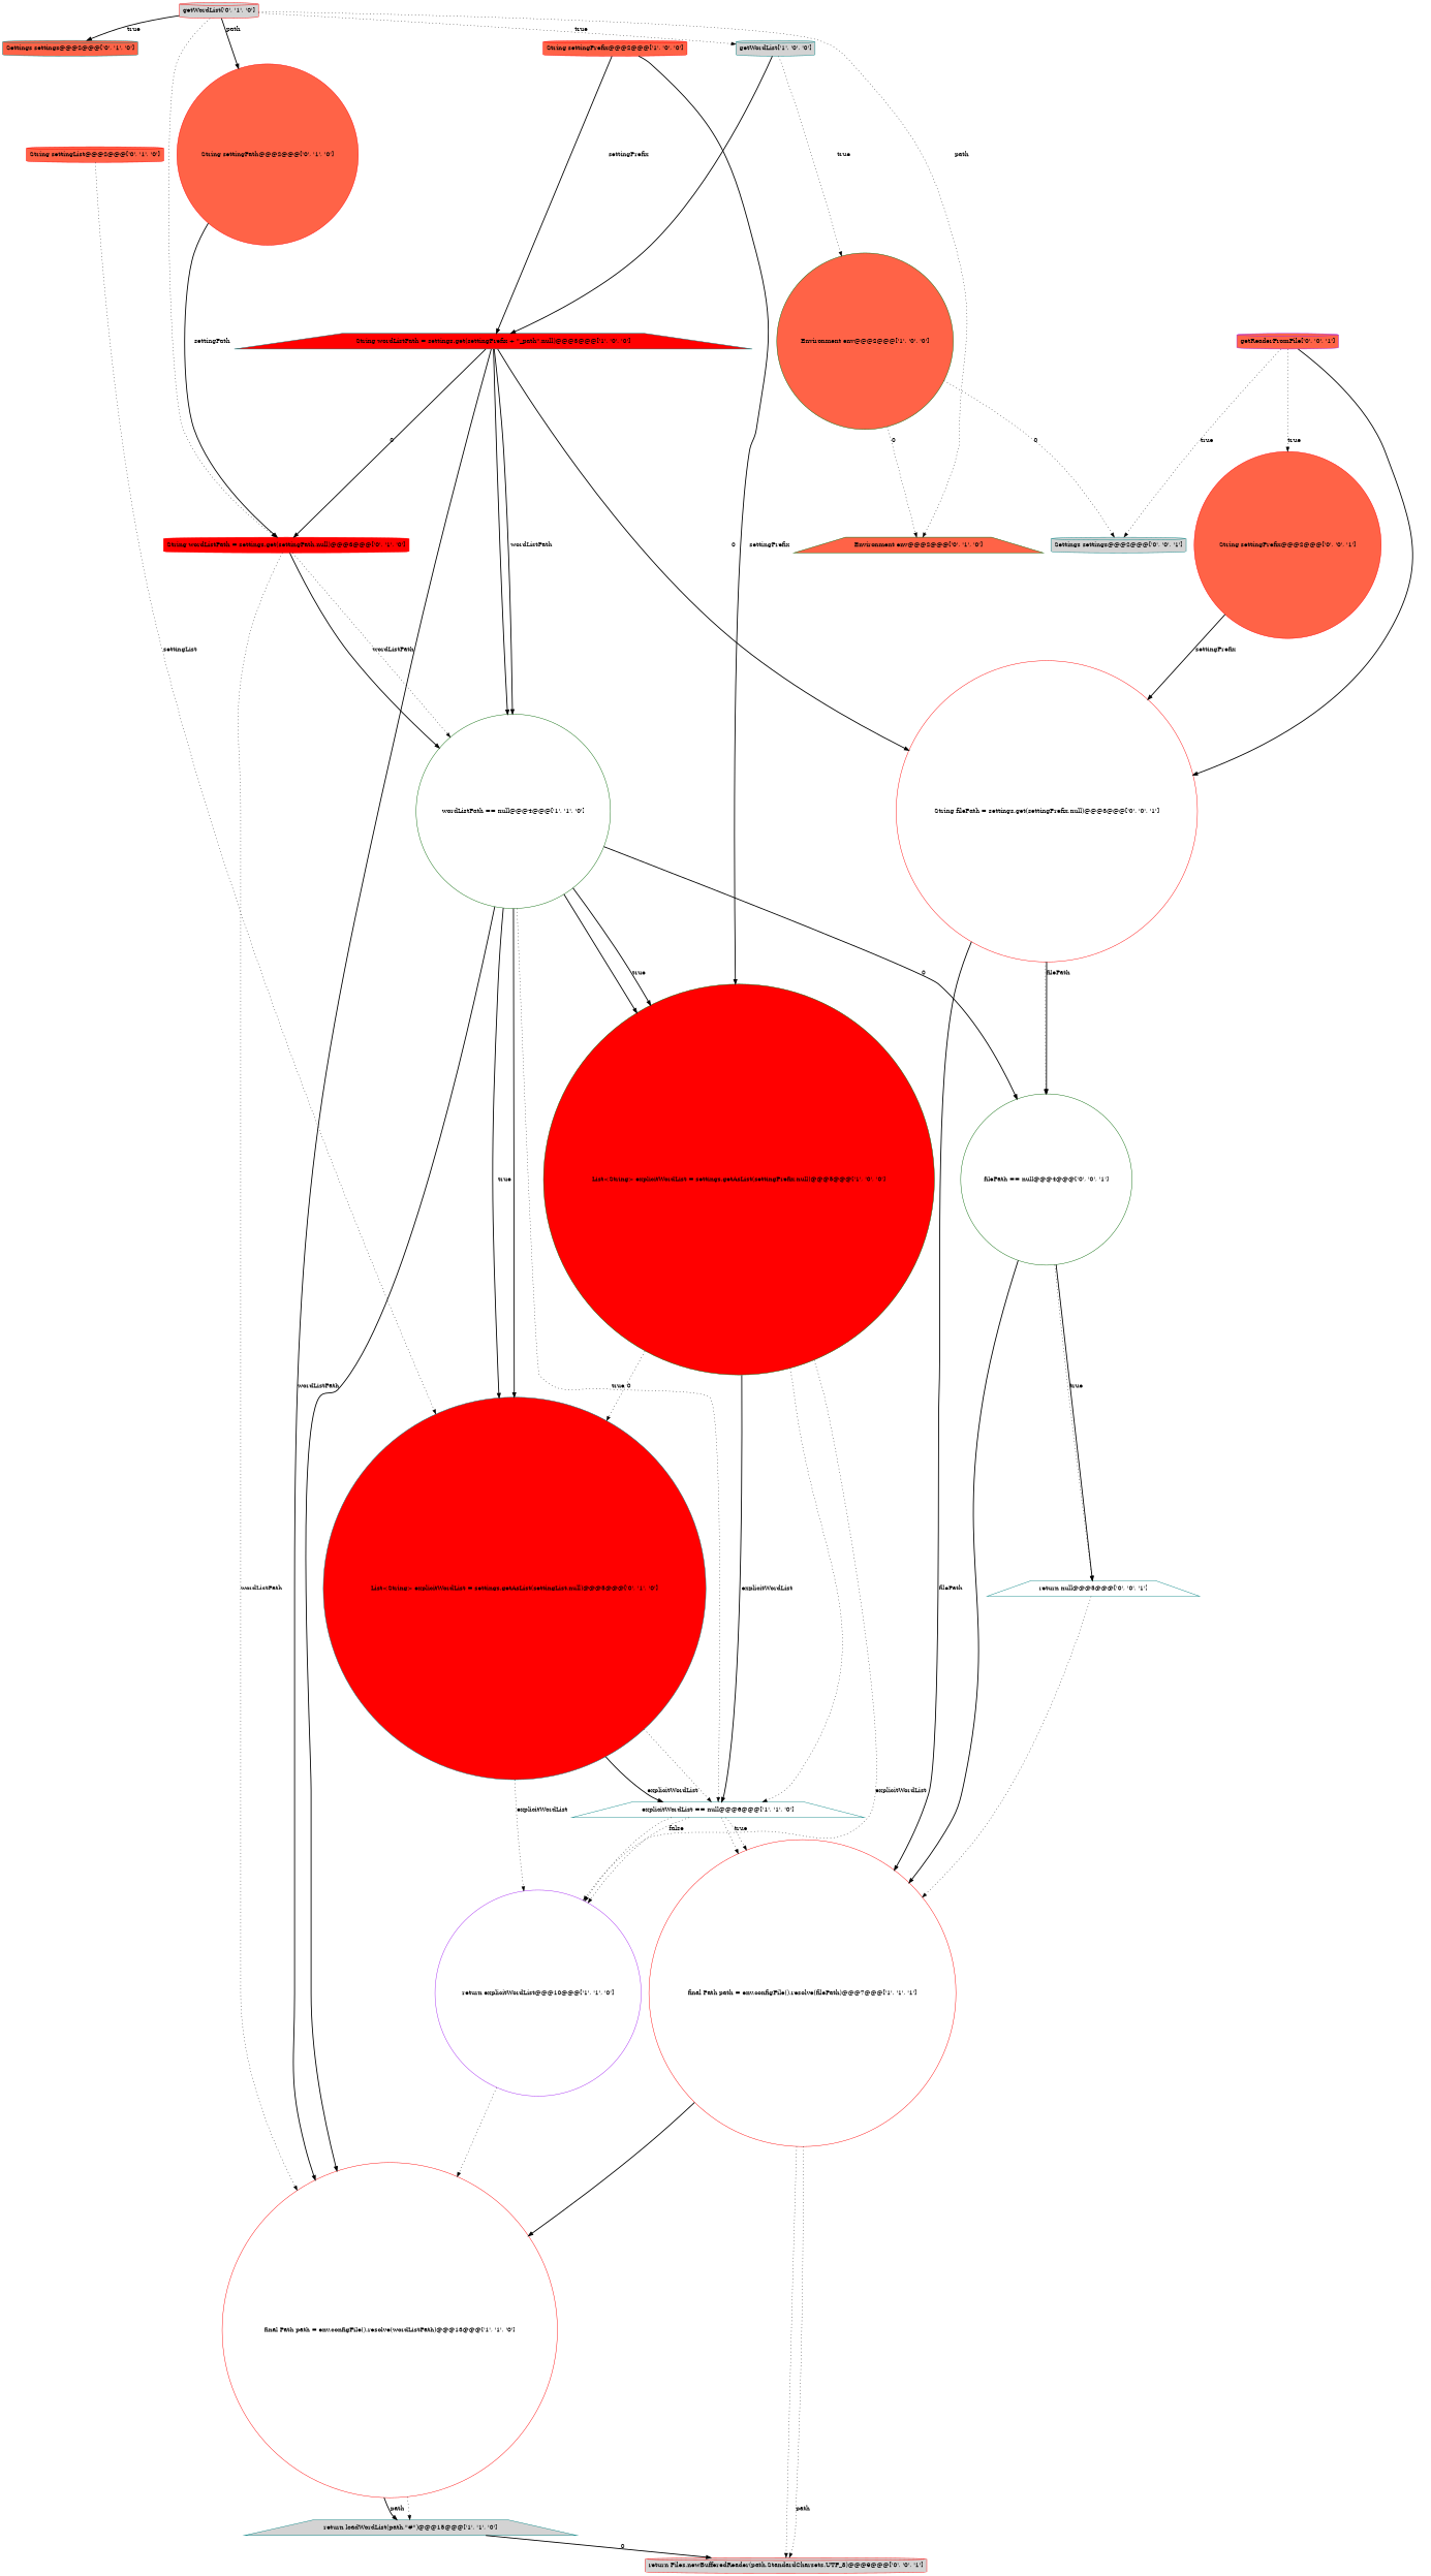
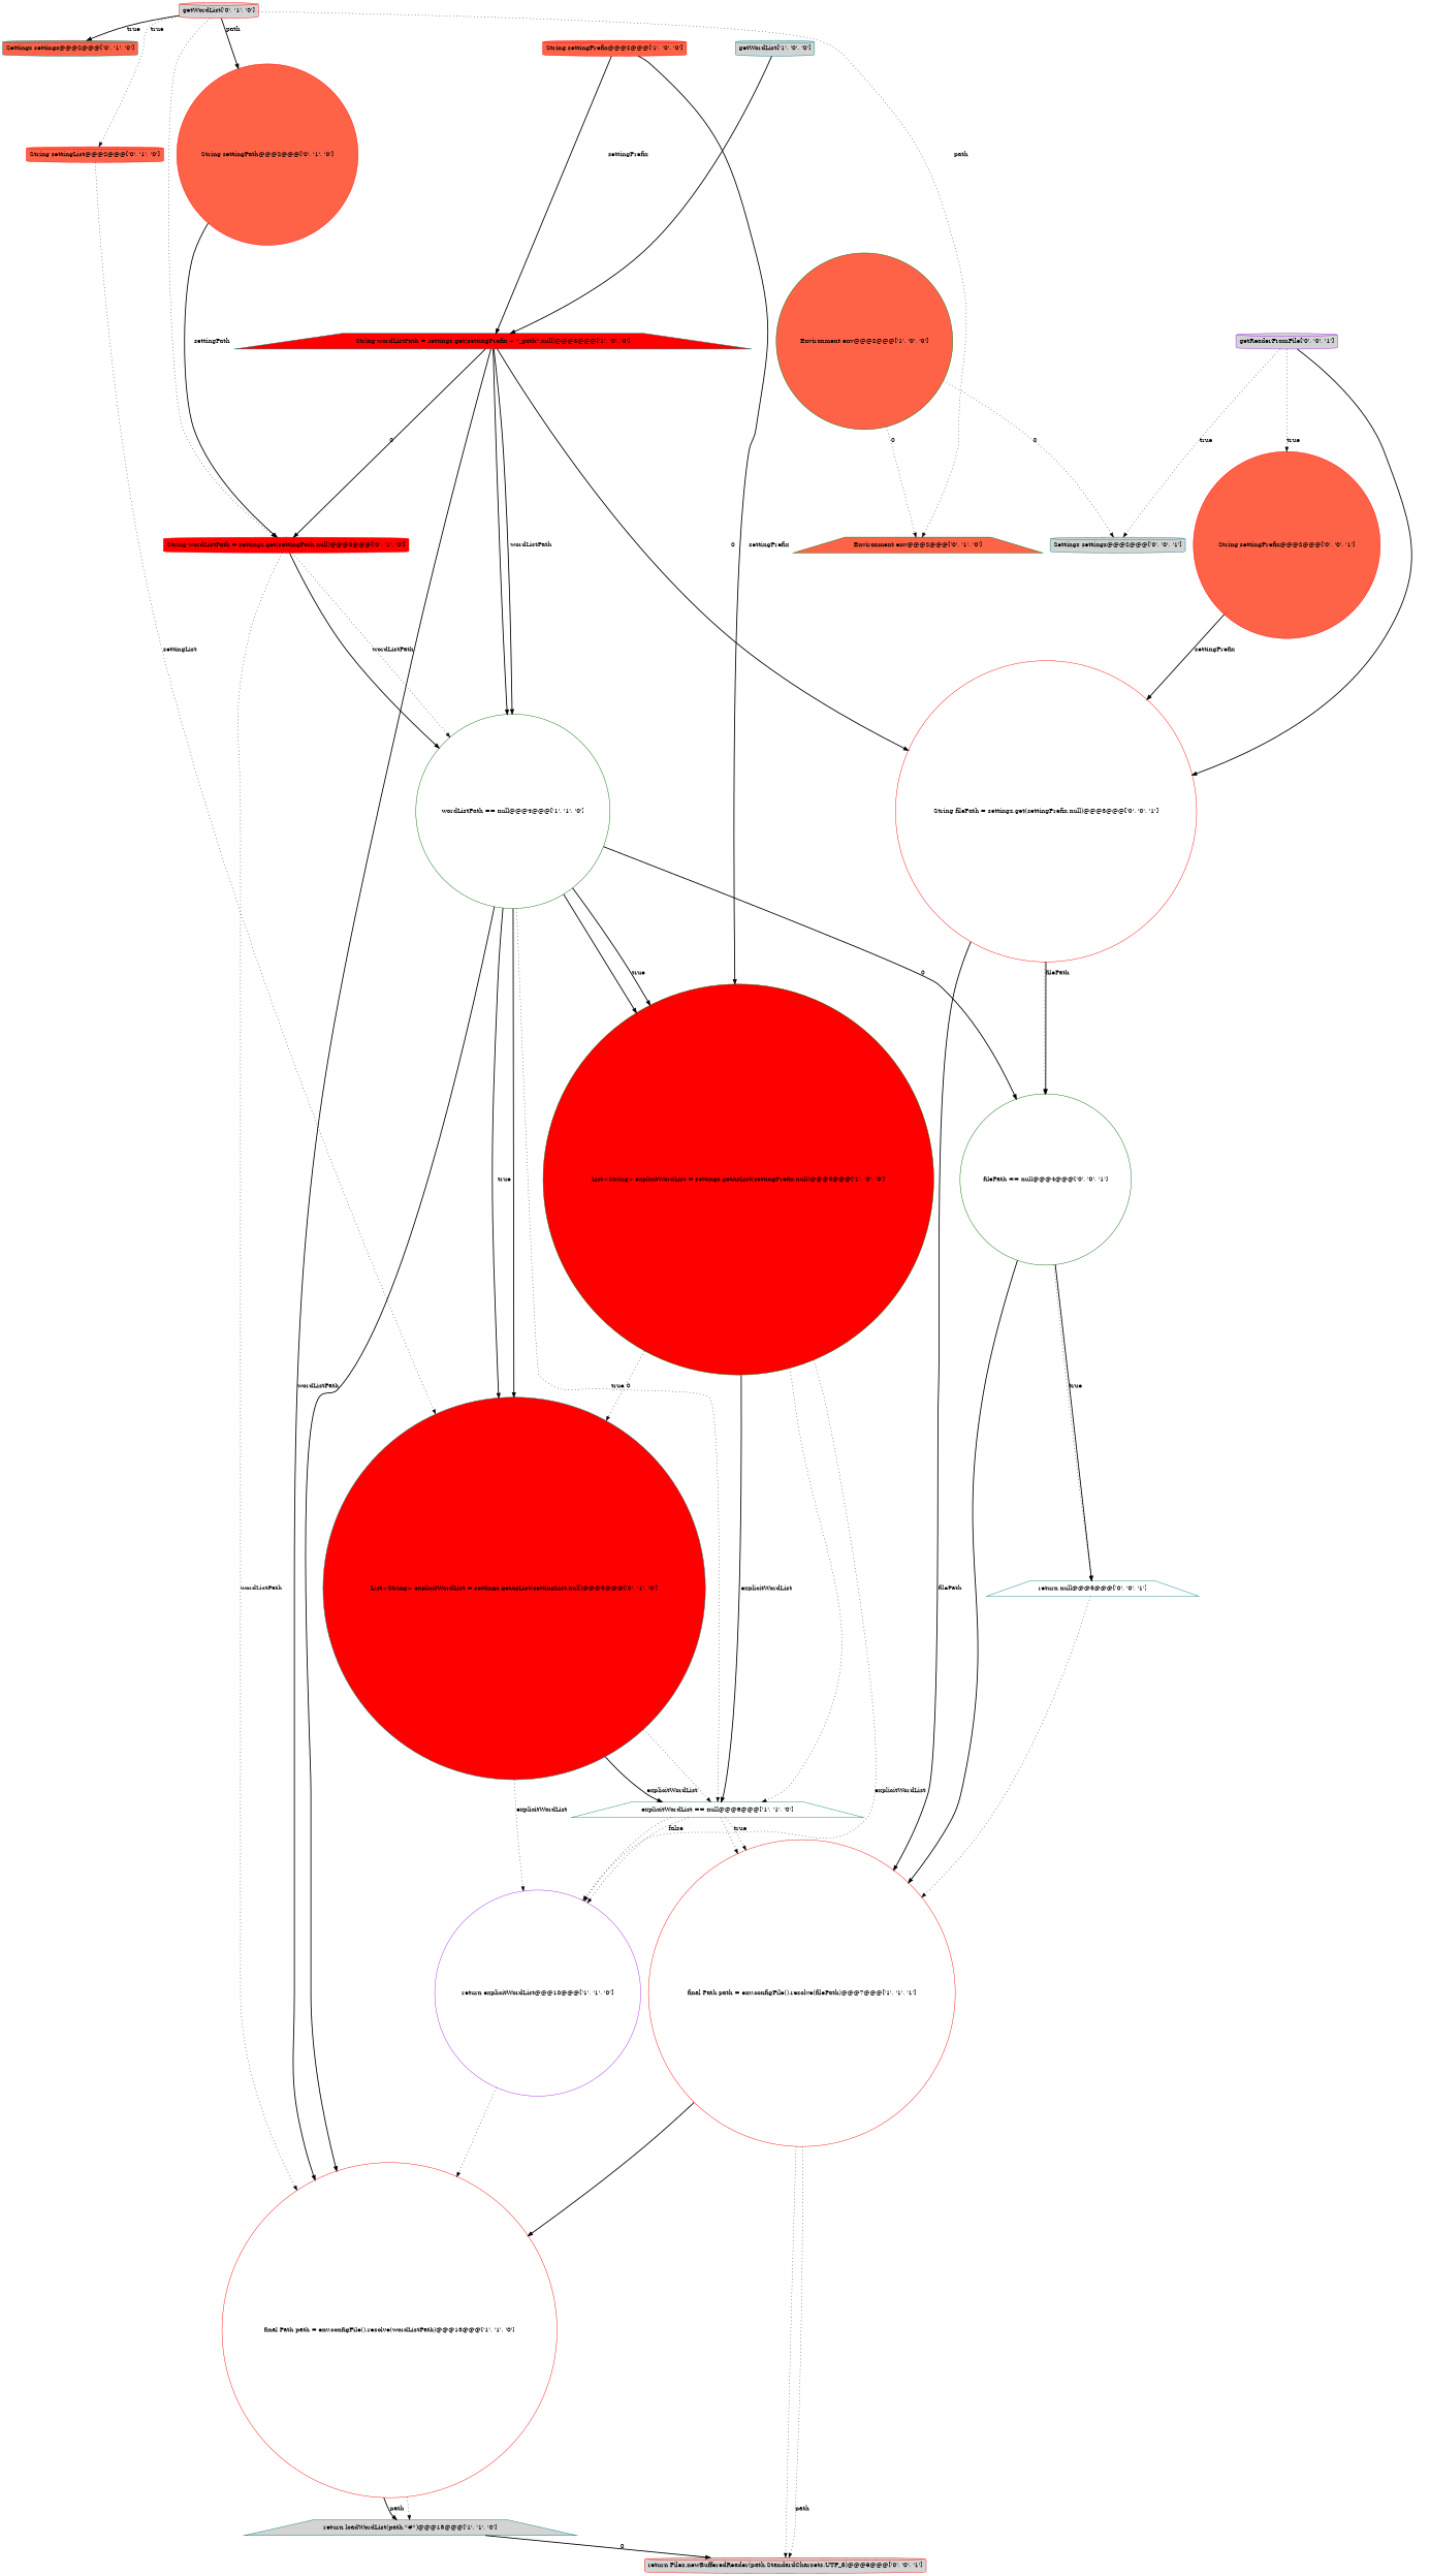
  digraph {
    node [color=red fillcolor=white shape=circle style=filled]
    edge [style=bold]
    n1 [color=teal fillcolor=tomato label="Settings settings@@@2@@@['0', '1', '0']" shape=cylinder]
    n2 [color=teal fillcolor=red label="String wordListPath = settings.get(settingPrefix + \"_path\",null)@@@3@@@['1', '0', '0']" shape=trapezium]
    n3 [color=darkgreen label="wordListPath == null@@@4@@@['1', '1', '0']"]
    n4 [label="final Path path = env.configFile().resolve(wordListPath)@@@13@@@['1', '1', '0']"]
    n5 [fillcolor=red label="String wordListPath = settings.get(settingPath,null)@@@3@@@['0', '1', '0']" shape=cylinder]
    n6 [label="String filePath = settings.get(settingPrefix,null)@@@3@@@['0', '0', '1']"]
    n7 [color=teal fillcolor=red label="List<String> explicitWordList = settings.getAsList(settingList,null)@@@5@@@['0', '1', '0']"]
    n8 [color=darkgreen label="filePath == null@@@4@@@['0', '0', '1']"]
    n9 [color=darkgreen fillcolor=red label="List<String> explicitWordList = settings.getAsList(settingPrefix,null)@@@5@@@['1', '0', '0']"]
    n10 [color=teal label="explicitWordList == null@@@6@@@['1', '1', '0']" shape=trapezium]
    n11 [color=teal fillcolor=lightgray label="return loadWordList(path,\"#\")@@@15@@@['1', '1', '0']" shape=trapezium]
    n12 [label="final Path path = env.configFile().resolve(filePath)@@@7@@@['1', '1', '1']"]
    n13 [color=purple label="return explicitWordList@@@10@@@['1', '1', '0']"]
    n14 [color=teal label="return null@@@5@@@['0', '0', '1']" shape=trapezium]
    n15 [color=darkgreen fillcolor=tomato label="Environment env@@@2@@@['1', '0', '0']"]
    n16 [color=teal fillcolor=lightgray label="Settings settings@@@2@@@['0', '0', '1']" shape=cylinder]
    n17 [color=darkgreen fillcolor=tomato label="Environment env@@@2@@@['0', '1', '0']" shape=trapezium]
    n18 [fillcolor=lightgray label="return Files.newBufferedReader(path,StandardCharsets.UTF_8)@@@9@@@['0', '0', '1']" shape=cylinder]
-   n19 [color=purple fillcolor=tomato label="getReaderFromFile['0', '0', '1']" shape=cylinder]
+   n19 [color=purple fillcolor=lightgray label="getReaderFromFile['0', '0', '1']" shape=cylinder]
    n20 [fillcolor=tomato label="String settingPrefix@@@2@@@['0', '0', '1']"]
    n21 [color=teal fillcolor=lightgray label="getWordList['1', '0', '0']" shape=cylinder]
    n22 [fillcolor=tomato label="String settingPrefix@@@2@@@['1', '0', '0']" shape=cylinder]
    n23 [fillcolor=tomato label="String settingPath@@@2@@@['0', '1', '0']"]
    n24 [fillcolor=lightgray label="getWordList['0', '1', '0']" shape=cylinder]
    n25 [fillcolor=tomato label="String settingList@@@2@@@['0', '1', '0']" shape=cylinder]
    n2 -> n3
    n2 -> n3 [label=wordListPath]
    n2 -> n4 [label=wordListPath]
    n2 -> n5 [label=0]
    n2 -> n6 [label=0]
    n3 -> n4
    n3 -> n7
    n3 -> n7 [label=true]
    n3 -> n8 [label=0]
    n3 -> n9 [label=true]
    n3 -> n9
    n3 -> n10 [label=true style=dotted]
    n4 -> n11 [label=path]
    n4 -> n11 [style=dotted]
    n5 -> n3
    n5 -> n3 [label=wordListPath style=dotted]
    n5 -> n4 [label=wordListPath style=dotted]
    n6 -> n8 [label=filePath]
    n6 -> n8 [style=dotted]
    n6 -> n12 [label=filePath]
    n7 -> n10 [style=dotted]
    n7 -> n10 [label=explicitWordList]
    n7 -> n13 [label=explicitWordList style=dotted]
    n8 -> n12
    n8 -> n14 [label=true]
    n8 -> n14 [style=dotted]
    n9 -> n7 [label=0 style=dotted]
    n9 -> n10 [label=explicitWordList]
    n9 -> n10 [style=dotted]
    n9 -> n13 [label=explicitWordList style=dotted]
    n10 -> n12 [style=dotted]
    n10 -> n12 [label=true style=dotted]
    n10 -> n13 [label=false style=dotted]
    n10 -> n13 [style=dotted]
    n11 -> n18 [label=0]
    n12 -> n4
    n12 -> n18 [style=dotted]
    n12 -> n18 [label=path style=dotted]
    n13 -> n4 [style=dotted]
    n14 -> n12 [style=dotted]
    n15 -> n16 [label=0 style=dotted]
    n15 -> n17 [label=0 style=dotted]
    n19 -> n6
    n19 -> n16 [label=true style=dotted]
    n19 -> n20 [label=true style=dotted]
    n20 -> n6 [label=settingPrefix]
    n21 -> n2
-   n21 -> n15 [label=true style=dotted]
    n22 -> n2 [label=settingPrefix]
    n22 -> n9 [label=settingPrefix]
    n23 -> n5 [label=settingPath]
    n24 -> n1 [label=true]
    n24 -> n5 [style=dotted]
    n24 -> n17 [label=path style=dotted]
    n24 -> n23 [label=path]
-   n24 -> n21 [label=true style=dotted]
+   n24 -> n25 [label=true style=dotted]
    n25 -> n7 [label=settingList style=dotted]
  }
